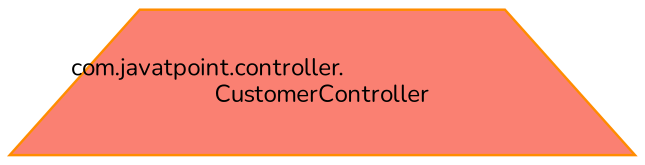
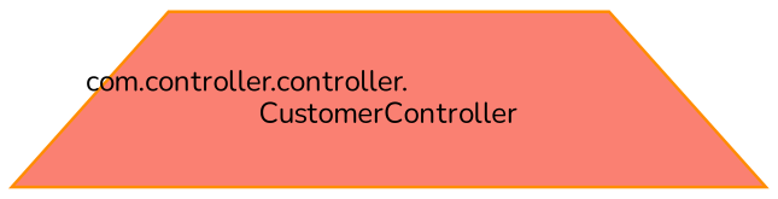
  digraph {
    rankdir=LR
    fontname=Nunito
-   n1 [color=darkorange fillcolor=salmon fontname=Nunito fontsize=10 height=0.2 label="com.javatpoint.controller.\lCustomerController" shape=trapezium style=filled width=0.4]
+   n1 [color=darkorange fillcolor=salmon fontname=Nunito fontsize=10 height=0.2 label="com.controller.controller.\lCustomerController" shape=trapezium style=filled width=0.4]
  }
